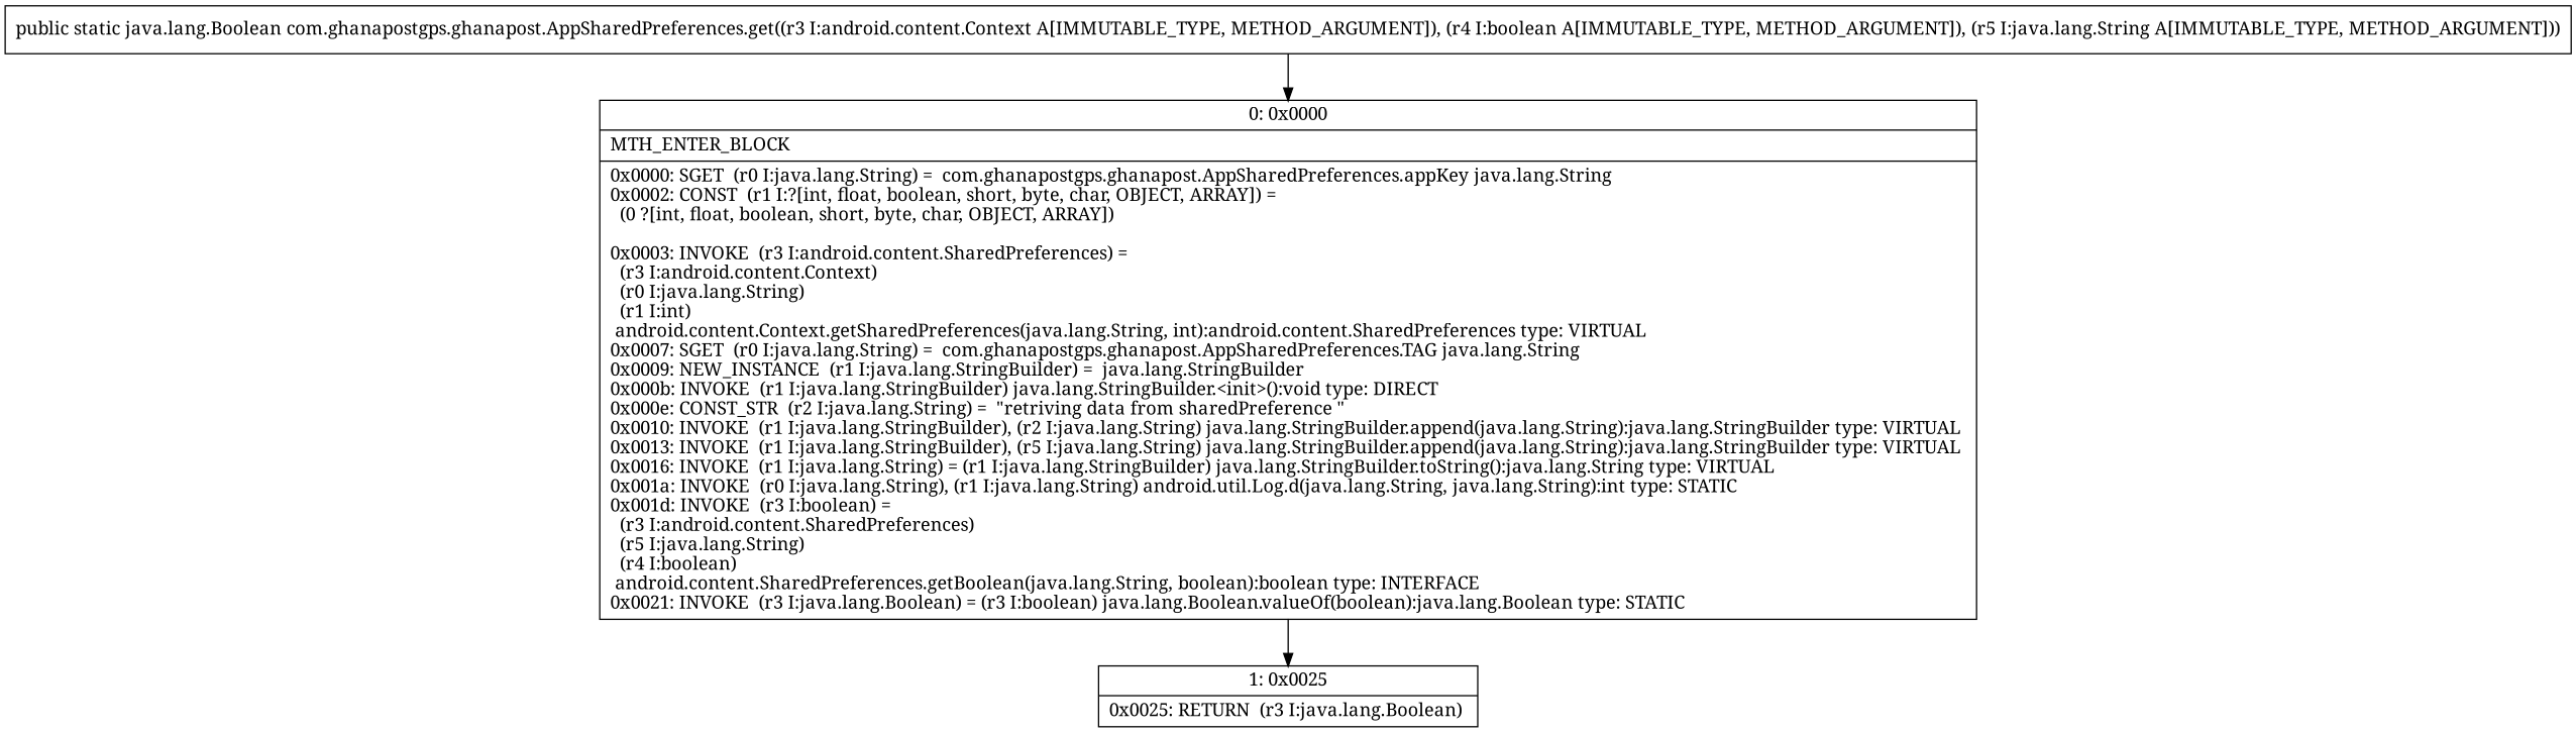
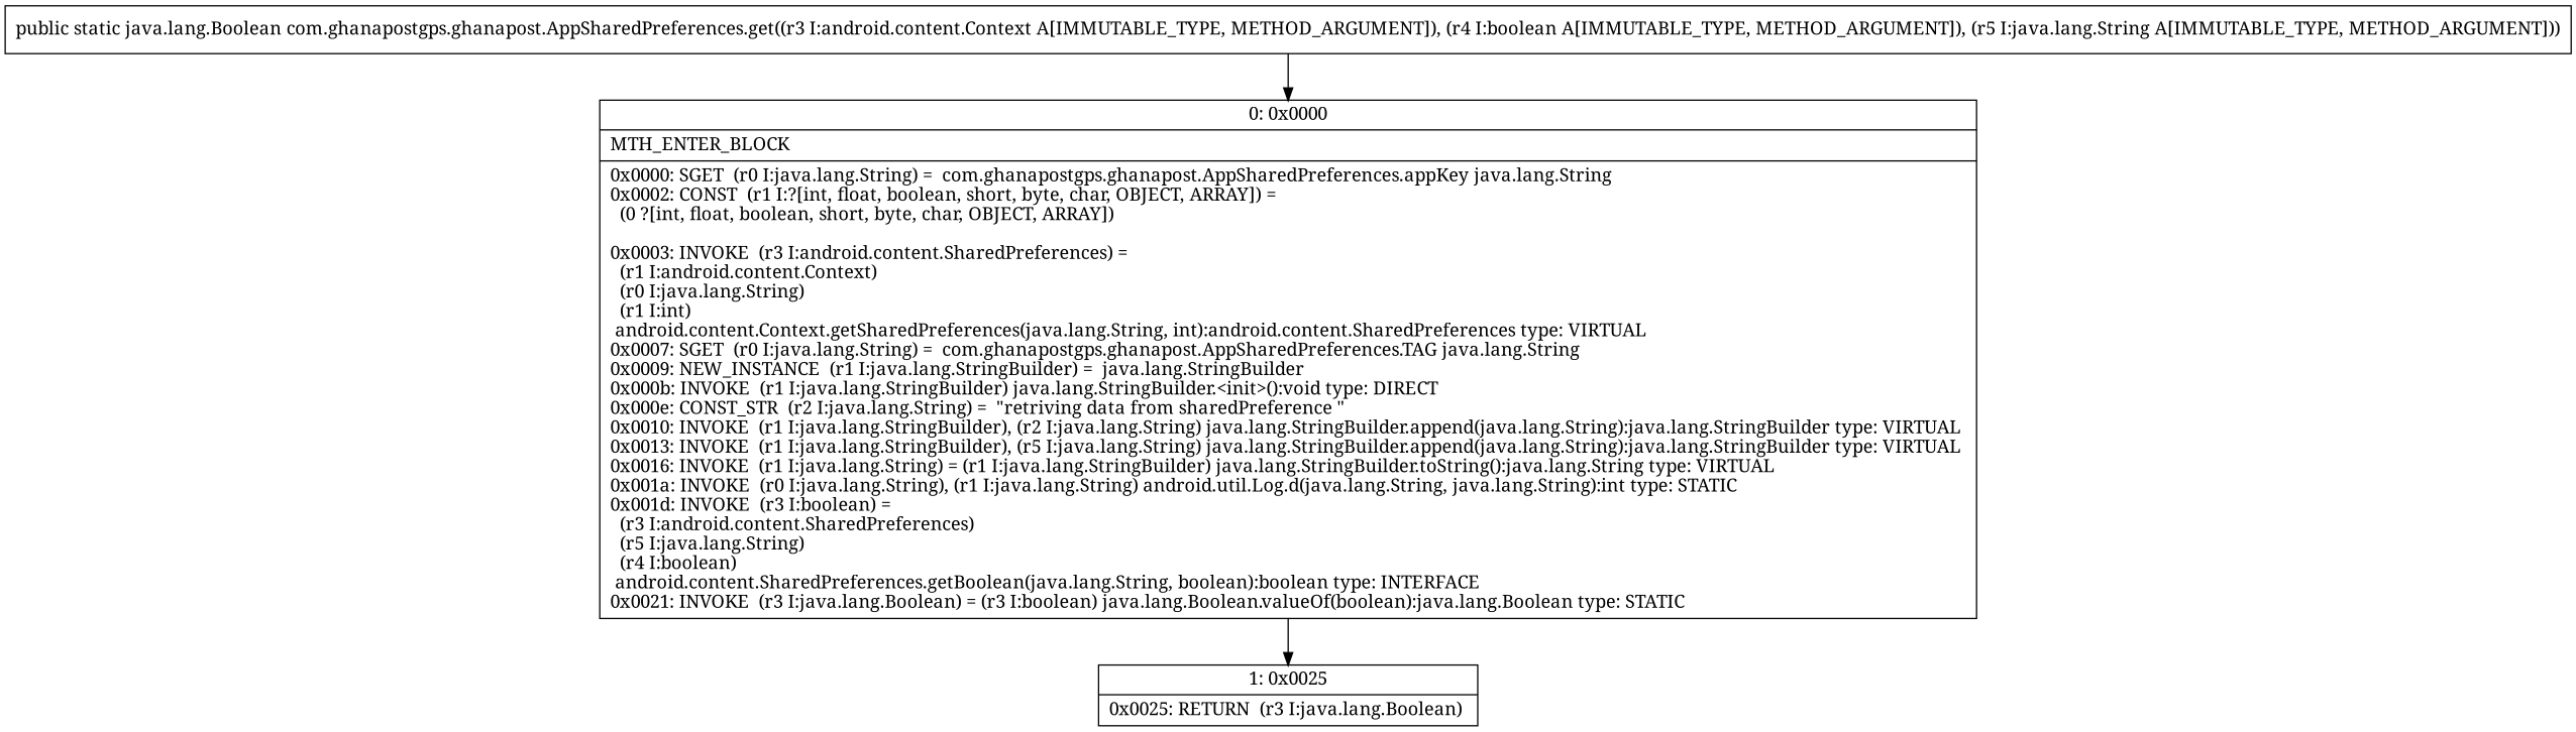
  digraph {
    fontname="Noto Serif"
    node [shape=record fontname="Noto Serif"]
    edge [arrowhead=normal fontname="Noto Serif"]
-   n1 [label="{0\:\ 0x0000|MTH_ENTER_BLOCK\l|0x0000: SGET  (r0 I:java.lang.String) =  com.ghanapostgps.ghanapost.AppSharedPreferences.appKey java.lang.String \l0x0002: CONST  (r1 I:?[int, float, boolean, short, byte, char, OBJECT, ARRAY]) = \l  (0 ?[int, float, boolean, short, byte, char, OBJECT, ARRAY])\l \l0x0003: INVOKE  (r3 I:android.content.SharedPreferences) = \l  (r3 I:android.content.Context)\l  (r0 I:java.lang.String)\l  (r1 I:int)\l android.content.Context.getSharedPreferences(java.lang.String, int):android.content.SharedPreferences type: VIRTUAL \l0x0007: SGET  (r0 I:java.lang.String) =  com.ghanapostgps.ghanapost.AppSharedPreferences.TAG java.lang.String \l0x0009: NEW_INSTANCE  (r1 I:java.lang.StringBuilder) =  java.lang.StringBuilder \l0x000b: INVOKE  (r1 I:java.lang.StringBuilder) java.lang.StringBuilder.\<init\>():void type: DIRECT \l0x000e: CONST_STR  (r2 I:java.lang.String) =  \"retriving data from sharedPreference \" \l0x0010: INVOKE  (r1 I:java.lang.StringBuilder), (r2 I:java.lang.String) java.lang.StringBuilder.append(java.lang.String):java.lang.StringBuilder type: VIRTUAL \l0x0013: INVOKE  (r1 I:java.lang.StringBuilder), (r5 I:java.lang.String) java.lang.StringBuilder.append(java.lang.String):java.lang.StringBuilder type: VIRTUAL \l0x0016: INVOKE  (r1 I:java.lang.String) = (r1 I:java.lang.StringBuilder) java.lang.StringBuilder.toString():java.lang.String type: VIRTUAL \l0x001a: INVOKE  (r0 I:java.lang.String), (r1 I:java.lang.String) android.util.Log.d(java.lang.String, java.lang.String):int type: STATIC \l0x001d: INVOKE  (r3 I:boolean) = \l  (r3 I:android.content.SharedPreferences)\l  (r5 I:java.lang.String)\l  (r4 I:boolean)\l android.content.SharedPreferences.getBoolean(java.lang.String, boolean):boolean type: INTERFACE \l0x0021: INVOKE  (r3 I:java.lang.Boolean) = (r3 I:boolean) java.lang.Boolean.valueOf(boolean):java.lang.Boolean type: STATIC \l}"]
+   n1 [label="{0\:\ 0x0000|MTH_ENTER_BLOCK\l|0x0000: SGET  (r0 I:java.lang.String) =  com.ghanapostgps.ghanapost.AppSharedPreferences.appKey java.lang.String \l0x0002: CONST  (r1 I:?[int, float, boolean, short, byte, char, OBJECT, ARRAY]) = \l  (0 ?[int, float, boolean, short, byte, char, OBJECT, ARRAY])\l \l0x0003: INVOKE  (r3 I:android.content.SharedPreferences) = \l  (r1 I:android.content.Context)\l  (r0 I:java.lang.String)\l  (r1 I:int)\l android.content.Context.getSharedPreferences(java.lang.String, int):android.content.SharedPreferences type: VIRTUAL \l0x0007: SGET  (r0 I:java.lang.String) =  com.ghanapostgps.ghanapost.AppSharedPreferences.TAG java.lang.String \l0x0009: NEW_INSTANCE  (r1 I:java.lang.StringBuilder) =  java.lang.StringBuilder \l0x000b: INVOKE  (r1 I:java.lang.StringBuilder) java.lang.StringBuilder.\<init\>():void type: DIRECT \l0x000e: CONST_STR  (r2 I:java.lang.String) =  \"retriving data from sharedPreference \" \l0x0010: INVOKE  (r1 I:java.lang.StringBuilder), (r2 I:java.lang.String) java.lang.StringBuilder.append(java.lang.String):java.lang.StringBuilder type: VIRTUAL \l0x0013: INVOKE  (r1 I:java.lang.StringBuilder), (r5 I:java.lang.String) java.lang.StringBuilder.append(java.lang.String):java.lang.StringBuilder type: VIRTUAL \l0x0016: INVOKE  (r1 I:java.lang.String) = (r1 I:java.lang.StringBuilder) java.lang.StringBuilder.toString():java.lang.String type: VIRTUAL \l0x001a: INVOKE  (r0 I:java.lang.String), (r1 I:java.lang.String) android.util.Log.d(java.lang.String, java.lang.String):int type: STATIC \l0x001d: INVOKE  (r3 I:boolean) = \l  (r3 I:android.content.SharedPreferences)\l  (r5 I:java.lang.String)\l  (r4 I:boolean)\l android.content.SharedPreferences.getBoolean(java.lang.String, boolean):boolean type: INTERFACE \l0x0021: INVOKE  (r3 I:java.lang.Boolean) = (r3 I:boolean) java.lang.Boolean.valueOf(boolean):java.lang.Boolean type: STATIC \l}"]
    n2 [label="{1\:\ 0x0025|0x0025: RETURN  (r3 I:java.lang.Boolean) \l}"]
    n3 [label="{public static java.lang.Boolean com.ghanapostgps.ghanapost.AppSharedPreferences.get((r3 I:android.content.Context A[IMMUTABLE_TYPE, METHOD_ARGUMENT]), (r4 I:boolean A[IMMUTABLE_TYPE, METHOD_ARGUMENT]), (r5 I:java.lang.String A[IMMUTABLE_TYPE, METHOD_ARGUMENT])) }"]
    n1 -> n2
    n3 -> n1
  }
